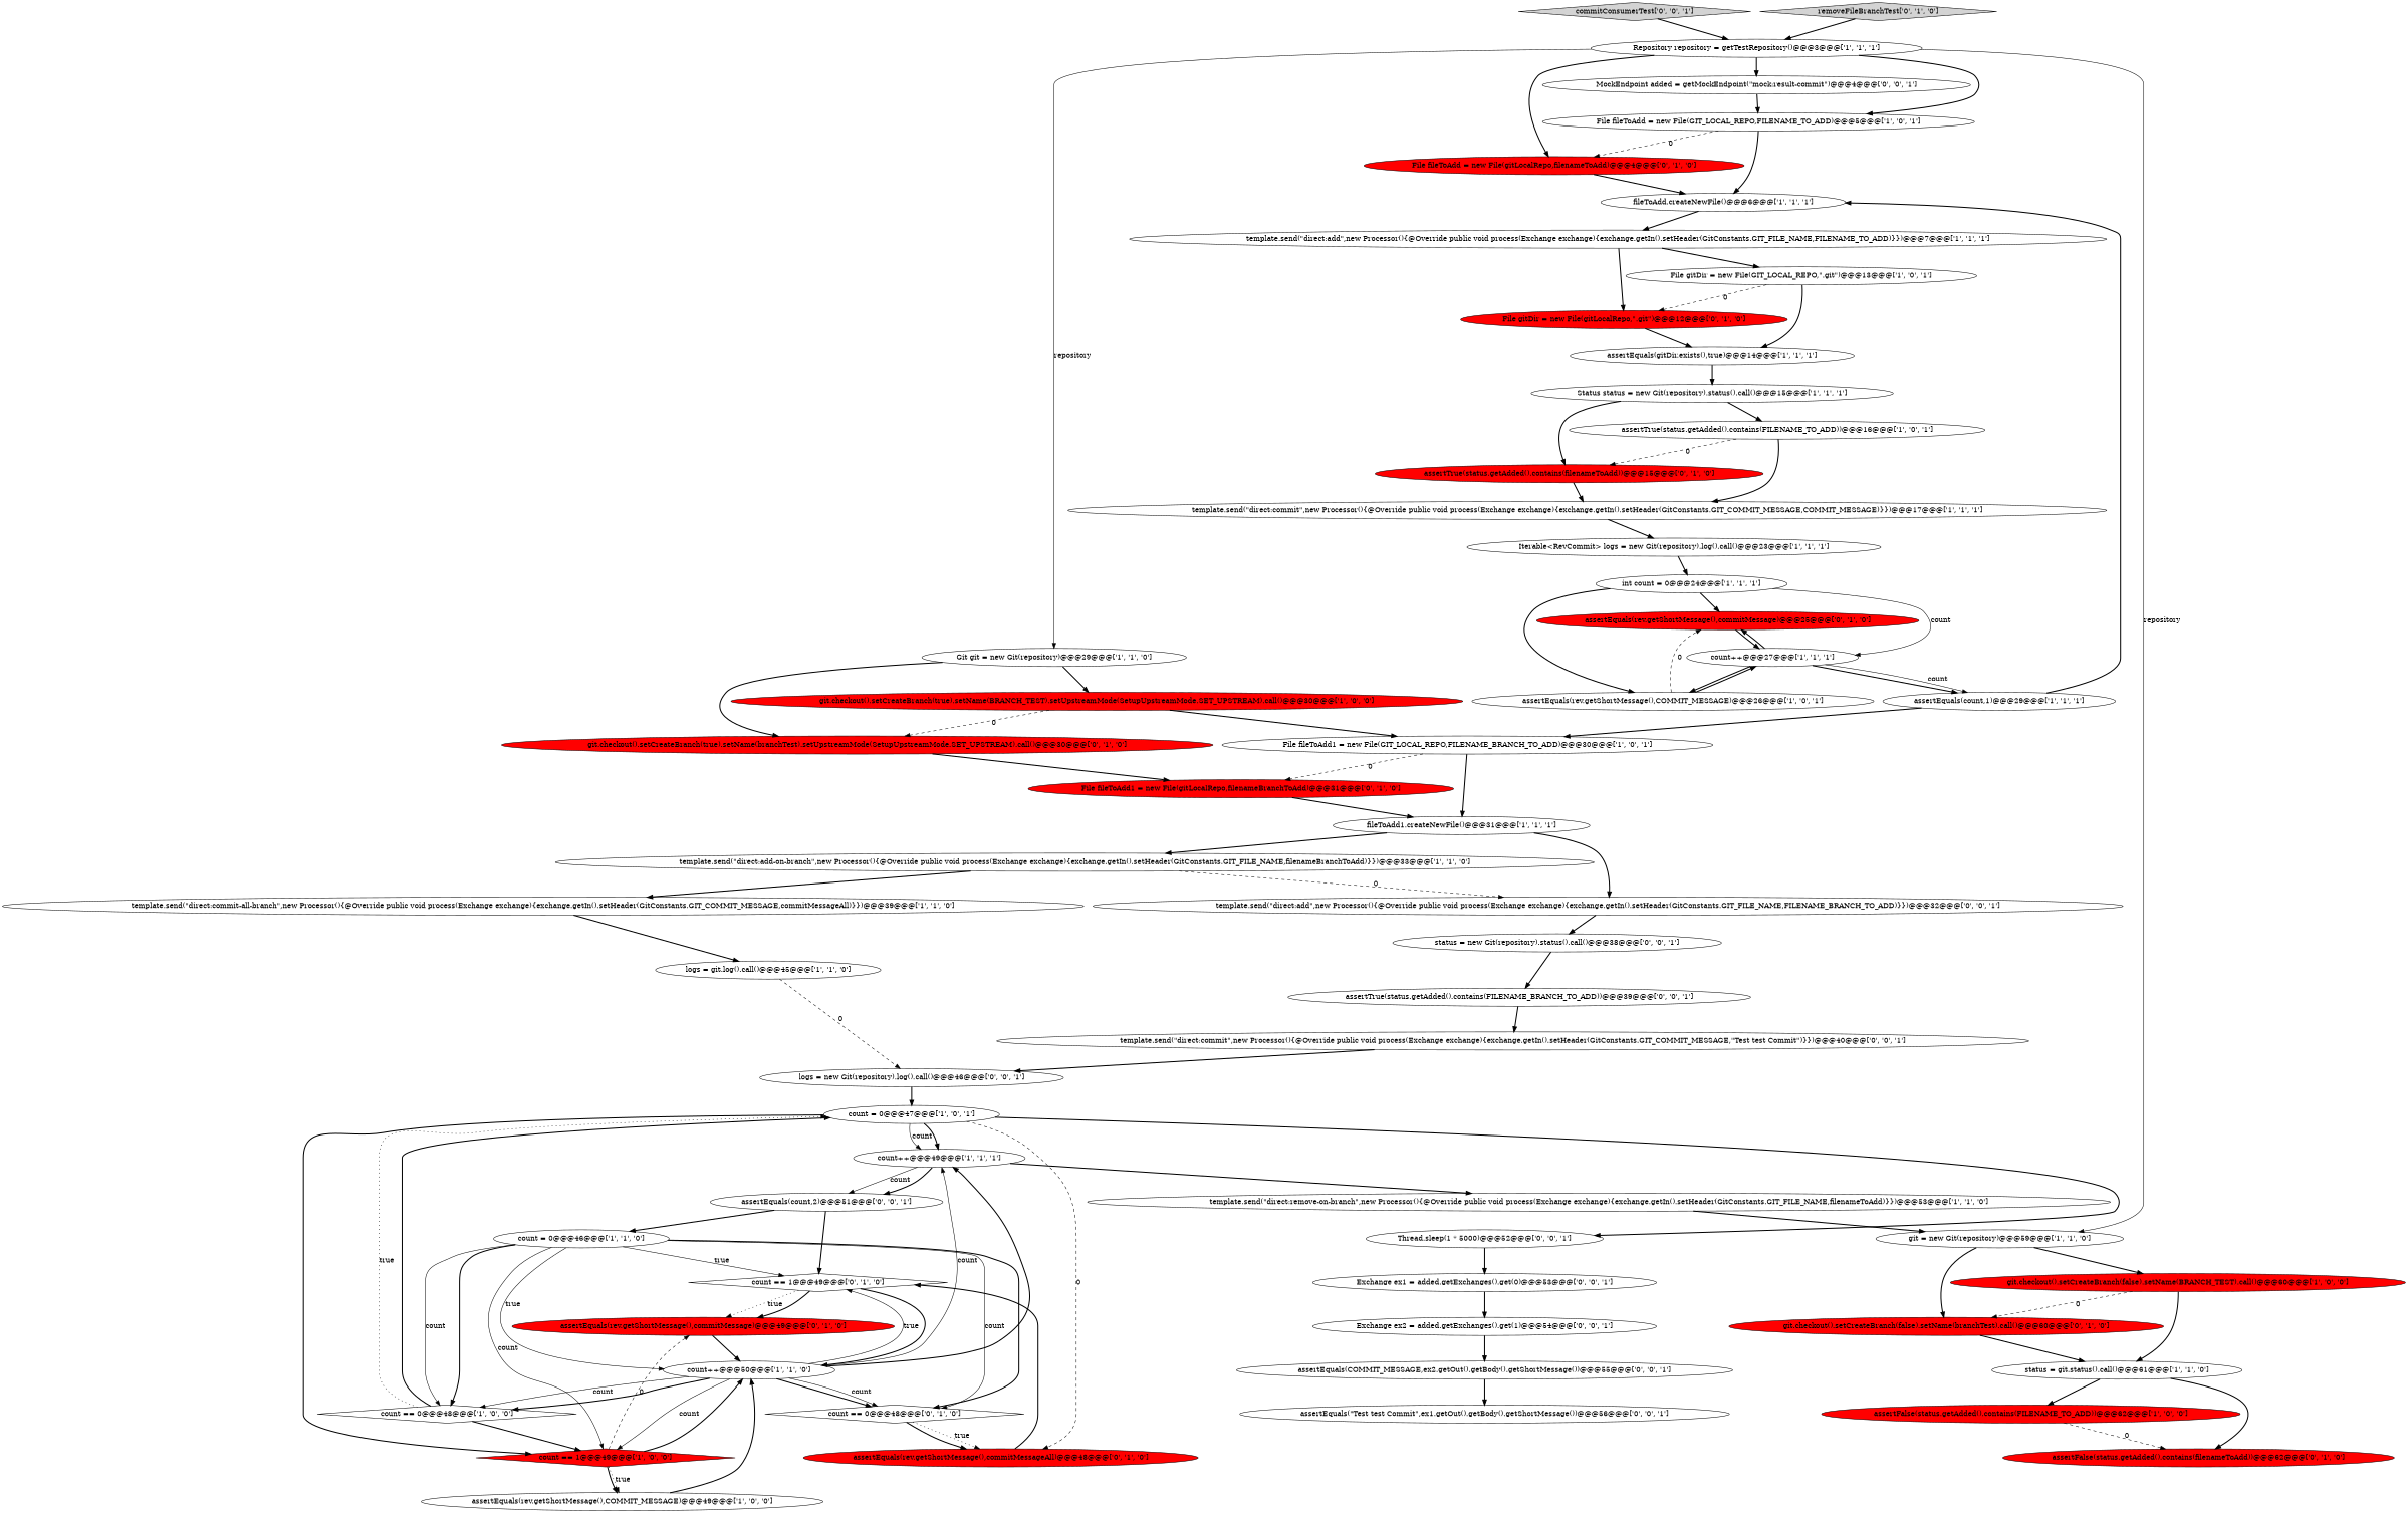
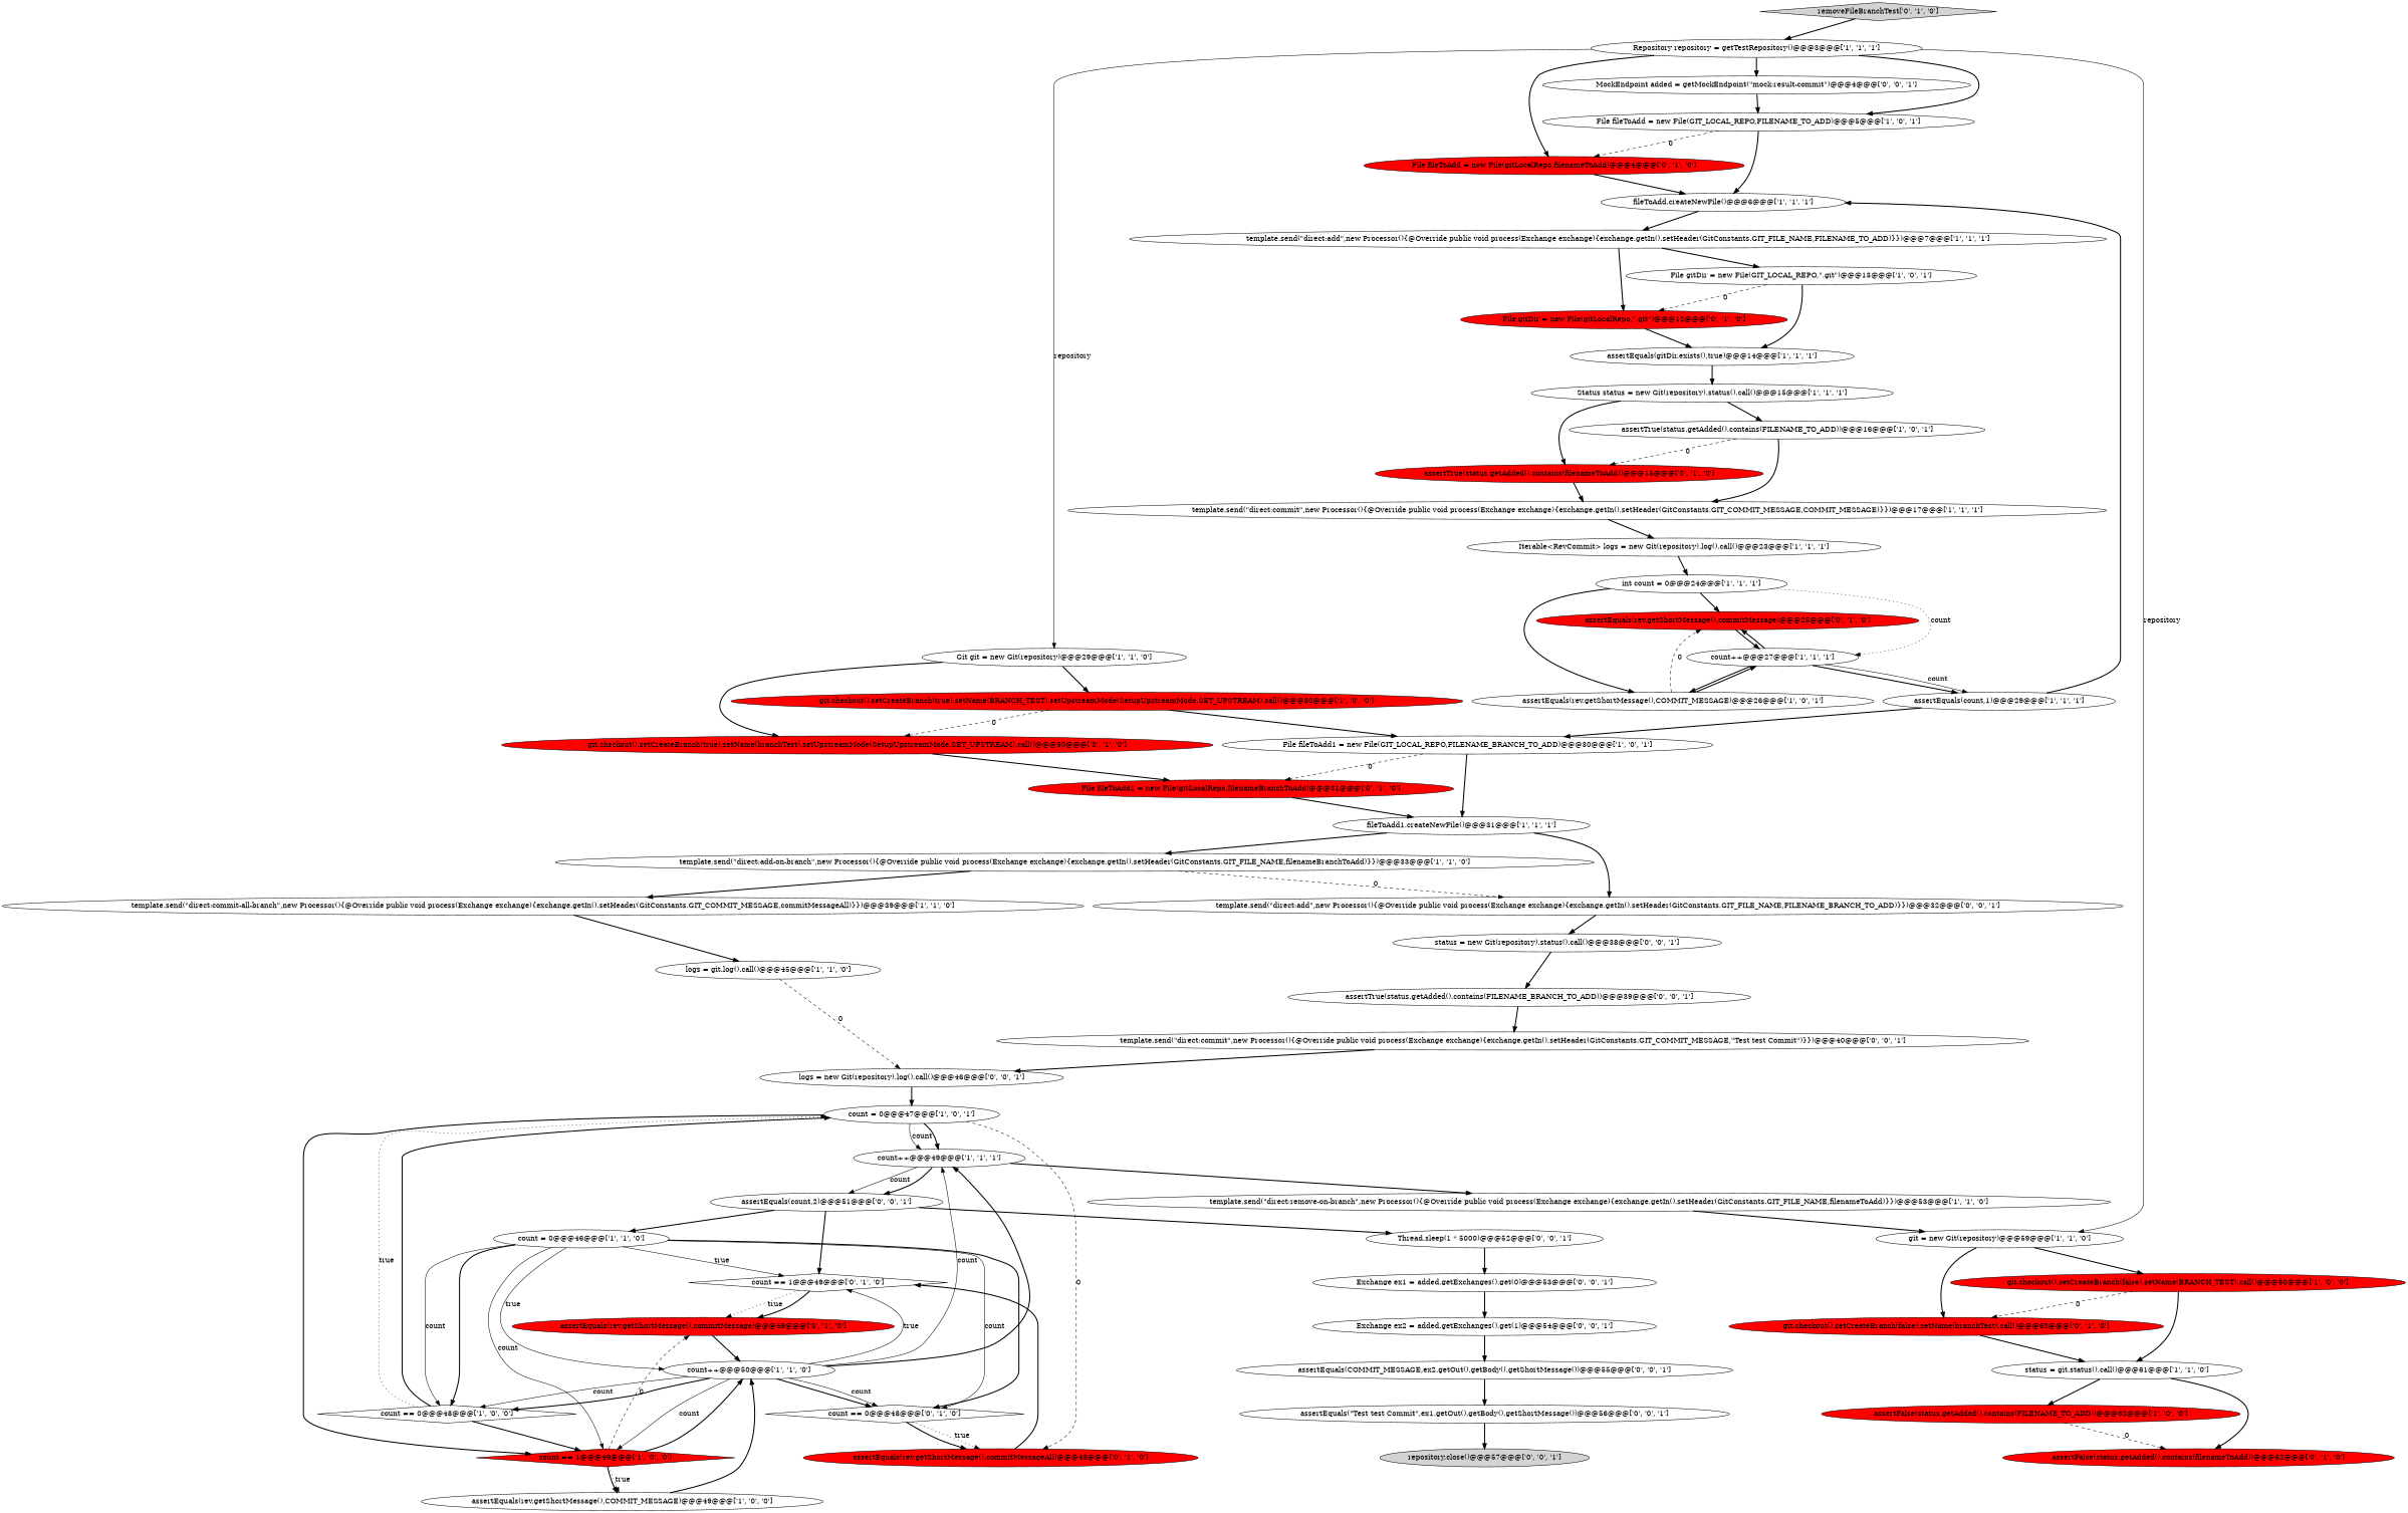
  digraph {
    node [fillcolor=white shape=ellipse style=filled]
    edge [style=bold]
    n1 [fillcolor=red label="File fileToAdd = new File(gitLocalRepo,filenameToAdd)@@@4@@@['0', '1', '0']"]
    n2 [label="fileToAdd.createNewFile()@@@6@@@['1', '1', '1']"]
    n3 [label="template.send(\"direct:add\",new Processor(){@Override public void process(Exchange exchange){exchange.getIn().setHeader(GitConstants.GIT_FILE_NAME,FILENAME_TO_ADD)}})@@@7@@@['1', '1', '1']"]
    n4 [label="template.send(\"direct:commit\",new Processor(){@Override public void process(Exchange exchange){exchange.getIn().setHeader(GitConstants.GIT_COMMIT_MESSAGE,COMMIT_MESSAGE)}})@@@17@@@['1', '1', '1']"]
    n5 [label="Iterable<RevCommit> logs = new Git(repository).log().call()@@@23@@@['1', '1', '1']"]
    n6 [label="int count = 0@@@24@@@['1', '1', '1']"]
    n7 [label="File gitDir = new File(GIT_LOCAL_REPO,\".git\")@@@13@@@['1', '0', '1']"]
    n8 [fillcolor=red label="File gitDir = new File(gitLocalRepo,\".git\")@@@12@@@['0', '1', '0']"]
    n9 [label="assertEquals(gitDir.exists(),true)@@@14@@@['1', '1', '1']"]
    n10 [label="status = git.status().call()@@@61@@@['1', '1', '0']"]
    n11 [fillcolor=red label="assertFalse(status.getAdded().contains(filenameToAdd))@@@62@@@['0', '1', '0']"]
    n12 [fillcolor=red label="assertFalse(status.getAdded().contains(FILENAME_TO_ADD))@@@62@@@['1', '0', '0']"]
    n13 [label="Git git = new Git(repository)@@@29@@@['1', '1', '0']"]
    n14 [fillcolor=red label="git.checkout().setCreateBranch(true).setName(branchTest).setUpstreamMode(SetupUpstreamMode.SET_UPSTREAM).call()@@@30@@@['0', '1', '0']"]
    n15 [fillcolor=red label="git.checkout().setCreateBranch(true).setName(BRANCH_TEST).setUpstreamMode(SetupUpstreamMode.SET_UPSTREAM).call()@@@30@@@['1', '0', '0']"]
    n16 [fillcolor=red label="File fileToAdd1 = new File(gitLocalRepo,filenameBranchToAdd)@@@31@@@['0', '1', '0']"]
    n17 [label="File fileToAdd1 = new File(GIT_LOCAL_REPO,FILENAME_BRANCH_TO_ADD)@@@30@@@['1', '0', '1']"]
    n18 [fillcolor=red label="assertEquals(rev.getShortMessage(),commitMessage)@@@25@@@['0', '1', '0']"]
    n19 [label="count++@@@27@@@['1', '1', '1']"]
    n20 [label="assertEquals(rev.getShortMessage(),COMMIT_MESSAGE)@@@26@@@['1', '0', '1']"]
    n21 [label="assertEquals(count,1)@@@29@@@['1', '1', '1']"]
    n22 [label="count = 0@@@47@@@['1', '0', '1']"]
    n23 [label="count++@@@49@@@['1', '1', '1']"]
    n24 [fillcolor=red label="count == 1@@@49@@@['1', '0', '0']" shape=diamond]
    n25 [fillcolor=red label="assertEquals(rev.getShortMessage(),commitMessageAll)@@@48@@@['0', '1', '0']"]
    n26 [label="assertEquals(count,2)@@@51@@@['0', '0', '1']"]
    n27 [label="template.send(\"direct:remove-on-branch\",new Processor(){@Override public void process(Exchange exchange){exchange.getIn().setHeader(GitConstants.GIT_FILE_NAME,filenameToAdd)}})@@@53@@@['1', '1', '0']"]
    n28 [fillcolor=red label="assertEquals(rev.getShortMessage(),commitMessage)@@@49@@@['0', '1', '0']"]
    n29 [label="count++@@@50@@@['1', '1', '0']"]
    n30 [label="assertEquals(rev.getShortMessage(),COMMIT_MESSAGE)@@@49@@@['1', '0', '0']"]
    n31 [label="count == 1@@@49@@@['0', '1', '0']" shape=diamond]
    n32 [label="count == 0@@@48@@@['0', '1', '0']" shape=diamond]
    n33 [label="count == 0@@@48@@@['1', '0', '0']" shape=diamond]
-   n34 [fillcolor=lightgray label="commitConsumerTest['0', '0', '1']" shape=diamond]
    n35 [label="Repository repository = getTestRepository()@@@3@@@['1', '1', '1']"]
    n36 [label="git = new Git(repository)@@@59@@@['1', '1', '0']"]
    n37 [label="MockEndpoint added = getMockEndpoint(\"mock:result-commit\")@@@4@@@['0', '0', '1']"]
    n38 [label="File fileToAdd = new File(GIT_LOCAL_REPO,FILENAME_TO_ADD)@@@5@@@['1', '0', '1']"]
    n39 [label="Status status = new Git(repository).status().call()@@@15@@@['1', '1', '1']"]
    n40 [label="assertTrue(status.getAdded().contains(FILENAME_TO_ADD))@@@16@@@['1', '0', '1']"]
    n41 [fillcolor=red label="assertTrue(status.getAdded().contains(filenameToAdd))@@@15@@@['0', '1', '0']"]
    n42 [fillcolor=red label="git.checkout().setCreateBranch(false).setName(BRANCH_TEST).call()@@@60@@@['1', '0', '0']"]
    n43 [fillcolor=red label="git.checkout().setCreateBranch(false).setName(branchTest).call()@@@60@@@['0', '1', '0']"]
    n44 [label="Exchange ex2 = added.getExchanges().get(1)@@@54@@@['0', '0', '1']"]
    n45 [label="assertEquals(COMMIT_MESSAGE,ex2.getOut().getBody().getShortMessage())@@@55@@@['0', '0', '1']"]
    n46 [label="assertEquals(\"Test test Commit\",ex1.getOut().getBody().getShortMessage())@@@56@@@['0', '0', '1']"]
    n47 [label="logs = new Git(repository).log().call()@@@46@@@['0', '0', '1']"]
    n48 [label="template.send(\"direct:commit-all-branch\",new Processor(){@Override public void process(Exchange exchange){exchange.getIn().setHeader(GitConstants.GIT_COMMIT_MESSAGE,commitMessageAll)}})@@@39@@@['1', '1', '0']"]
    n49 [label="logs = git.log().call()@@@45@@@['1', '1', '0']"]
    n50 [label="status = new Git(repository).status().call()@@@38@@@['0', '0', '1']"]
    n51 [label="assertTrue(status.getAdded().contains(FILENAME_BRANCH_TO_ADD))@@@39@@@['0', '0', '1']"]
    n52 [label="template.send(\"direct:commit\",new Processor(){@Override public void process(Exchange exchange){exchange.getIn().setHeader(GitConstants.GIT_COMMIT_MESSAGE,\"Test test Commit\")}})@@@40@@@['0', '0', '1']"]
    n53 [label="fileToAdd1.createNewFile()@@@31@@@['1', '1', '1']"]
    n54 [label="Thread.sleep(1 * 5000)@@@52@@@['0', '0', '1']"]
    n55 [label="count = 0@@@46@@@['1', '1', '0']"]
    n56 [label="Exchange ex1 = added.getExchanges().get(0)@@@53@@@['0', '0', '1']"]
    n57 [label="template.send(\"direct:add\",new Processor(){@Override public void process(Exchange exchange){exchange.getIn().setHeader(GitConstants.GIT_FILE_NAME,FILENAME_BRANCH_TO_ADD)}})@@@32@@@['0', '0', '1']"]
    n58 [label="template.send(\"direct:add-on-branch\",new Processor(){@Override public void process(Exchange exchange){exchange.getIn().setHeader(GitConstants.GIT_FILE_NAME,filenameBranchToAdd)}})@@@33@@@['1', '1', '0']"]
+   n59 [fillcolor=lightgray label="repository.close()@@@57@@@['0', '0', '1']"]
    n60 [fillcolor=lightgray label="removeFileBranchTest['0', '1', '0']" shape=diamond]
    n1 -> n2
    n2 -> n3
    n3 -> n7
    n3 -> n8
    n4 -> n5
    n5 -> n6
    n6 -> n18
-   n6 -> n19 [label=count style=solid]
+   n6 -> n19 [label=count style=dotted]
    n6 -> n20
    n7 -> n8 [label=0 style=dashed]
    n7 -> n9
    n8 -> n9
    n9 -> n39
    n10 -> n11
    n10 -> n12
    n12 -> n11 [label=0 style=dashed]
    n13 -> n14
    n13 -> n15
    n14 -> n16
    n15 -> n14 [label=0 style=dashed]
    n15 -> n17
    n16 -> n53
    n17 -> n16 [label=0 style=dashed]
    n17 -> n53
    n18 -> n19
    n19 -> n18
    n19 -> n20
    n19 -> n21
    n19 -> n21 [label=count style=solid]
    n20 -> n18 [label=0 style=dashed]
    n20 -> n19
    n21 -> n2
    n21 -> n17
    n22 -> n23 [label=count style=solid]
    n22 -> n23
    n22 -> n24
    n22 -> n25 [label=0 style=dashed]
    n23 -> n26 [label=count style=solid]
    n23 -> n26
    n23 -> n27
    n24 -> n28 [label=0 style=dashed]
    n24 -> n29
    n24 -> n30 [label=true style=dotted]
    n24 -> n30
    n25 -> n31
    n26 -> n31
-   n22 -> n54
+   n26 -> n54
    n26 -> n55
    n27 -> n36
    n28 -> n29
    n29 -> n23
    n29 -> n23 [label=count style=solid]
    n29 -> n24 [label=count style=solid]
    n29 -> n31 [label=true style=solid]
    n29 -> n32
    n29 -> n32 [label=count style=solid]
    n29 -> n33 [label=count style=solid]
    n29 -> n33
    n30 -> n29
    n31 -> n28 [label=true style=dotted]
    n31 -> n28
-   n31 -> n29
    n32 -> n25 [label=true style=dotted]
    n32 -> n25
    n33 -> n22
    n33 -> n22 [label=true style=dotted]
    n33 -> n24
-   n34 -> n35
    n35 -> n1
    n35 -> n13 [label=repository style=solid]
    n35 -> n36 [label=repository style=solid]
    n35 -> n37
    n35 -> n38
    n36 -> n42
    n36 -> n43
    n37 -> n38
    n38 -> n1 [label=0 style=dashed]
    n38 -> n2
    n39 -> n40
    n39 -> n41
    n40 -> n4
    n40 -> n41 [label=0 style=dashed]
    n41 -> n4
    n42 -> n10
    n42 -> n43 [label=0 style=dashed]
    n43 -> n10
    n44 -> n45
    n45 -> n46
+   n46 -> n59
    n47 -> n22
    n48 -> n49
    n49 -> n47 [label=0 style=dashed]
    n50 -> n51
    n51 -> n52
    n52 -> n47
    n53 -> n57
    n53 -> n58
    n54 -> n56
    n55 -> n24 [label=count style=solid]
    n55 -> n29 [label=true style=solid]
    n55 -> n31 [label=true style=solid]
    n55 -> n32 [label=count style=solid]
    n55 -> n32
    n55 -> n33 [label=count style=solid]
    n55 -> n33
    n56 -> n44
    n57 -> n50
    n58 -> n48
    n58 -> n57 [label=0 style=dashed]
    n60 -> n35
  }
